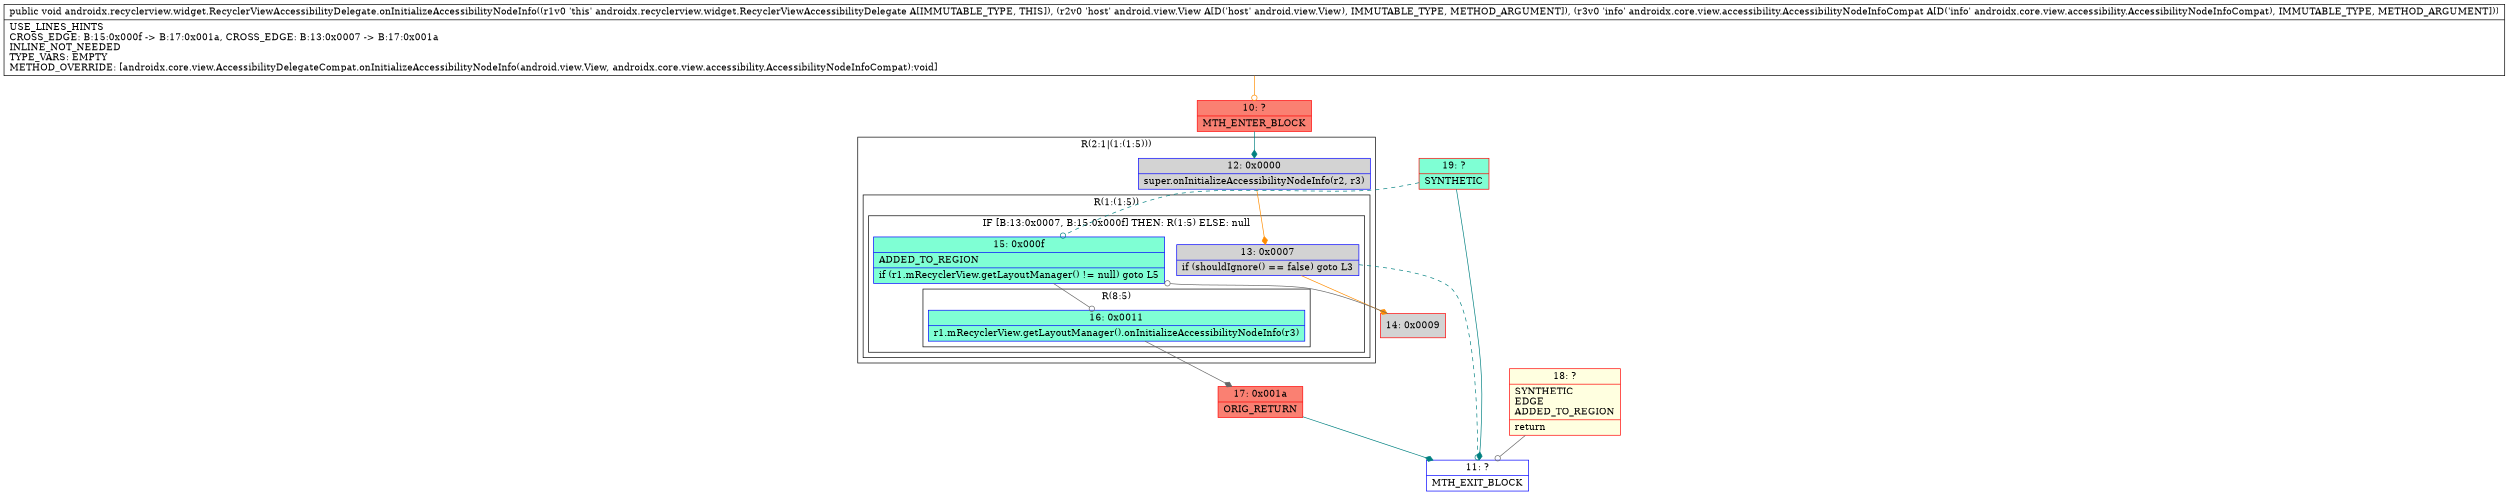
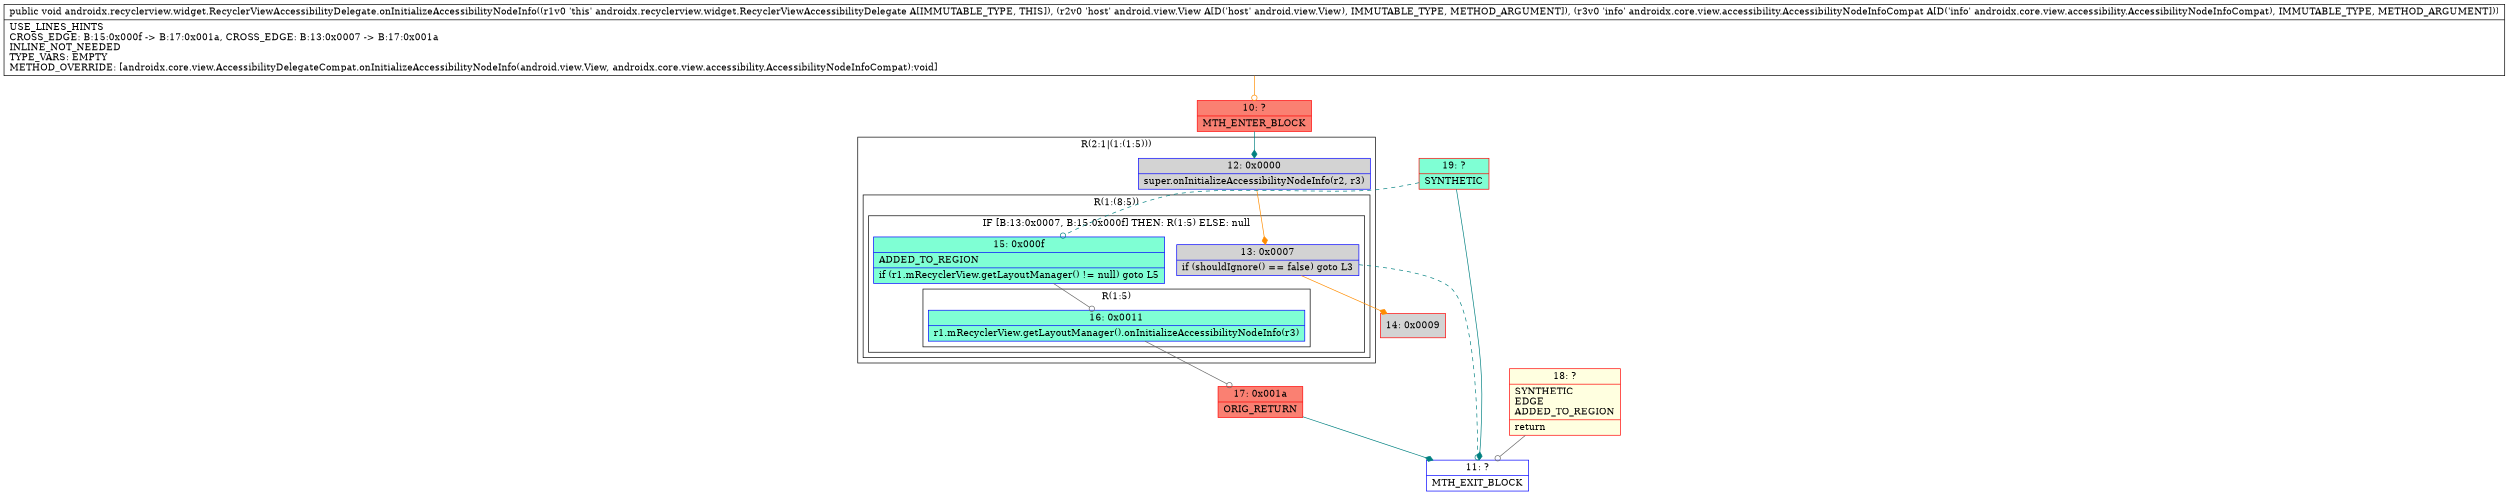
  digraph {
    node [color=blue fillcolor=aquamarine shape=record style=filled]
    edge [arrowhead=diamond color=teal]
    n1 [label="{16\:\ 0x0011|r1.mRecyclerView.getLayoutManager().onInitializeAccessibilityNodeInfo(r3)\l}"]
    n2 [fillcolor=lightgrey label="{13\:\ 0x0007|if (shouldIgnore() == false) goto L3\l}"]
    n3 [label="{15\:\ 0x000f|ADDED_TO_REGION\l|if (r1.mRecyclerView.getLayoutManager() != null) goto L5\l}"]
    n4 [fillcolor=lightgrey label="{12\:\ 0x0000|super.onInitializeAccessibilityNodeInfo(r2, r3)\l}"]
    n5 [color=red fillcolor=salmon label="{17\:\ 0x001a|ORIG_RETURN\l}"]
    n6 [color=red fillcolor=lightgrey label="{14\:\ 0x0009}"]
    n7 [fillcolor=white label="{11\:\ ?|MTH_EXIT_BLOCK\l}"]
    n8 [color=red fillcolor=lightyellow label="{18\:\ ?|SYNTHETIC\lEDGE\lADDED_TO_REGION\l|return\l}"]
    n9 [color=red label="{19\:\ ?|SYNTHETIC\l}"]
    n10 [color=red fillcolor=salmon label="{10\:\ ?|MTH_ENTER_BLOCK\l}"]
    n11 [fillcolor=white label="{public void androidx.recyclerview.widget.RecyclerViewAccessibilityDelegate.onInitializeAccessibilityNodeInfo((r1v0 'this' androidx.recyclerview.widget.RecyclerViewAccessibilityDelegate A[IMMUTABLE_TYPE, THIS]), (r2v0 'host' android.view.View A[D('host' android.view.View), IMMUTABLE_TYPE, METHOD_ARGUMENT]), (r3v0 'info' androidx.core.view.accessibility.AccessibilityNodeInfoCompat A[D('info' androidx.core.view.accessibility.AccessibilityNodeInfoCompat), IMMUTABLE_TYPE, METHOD_ARGUMENT]))  | USE_LINES_HINTS\lCROSS_EDGE: B:15:0x000f \-\> B:17:0x001a, CROSS_EDGE: B:13:0x0007 \-\> B:17:0x001a\lINLINE_NOT_NEEDED\lTYPE_VARS: EMPTY\lMETHOD_OVERRIDE: [androidx.core.view.AccessibilityDelegateCompat.onInitializeAccessibilityNodeInfo(android.view.View, androidx.core.view.accessibility.AccessibilityNodeInfoCompat):void]\l}" color=""]
    subgraph cluster_1 {
      label="R(2:1|(1:(1:5)))"
      n4
      subgraph cluster_2 {
-       label="R(1:(1:5))"
+       label="R(1:(8:5))"
        subgraph cluster_3 {
          label="IF [B:13:0x0007, B:15:0x000f] THEN: R(1:5) ELSE: null"
          n2
          n3
          subgraph cluster_4 {
-           label="R(8:5)"
+           label="R(1:5)"
            n1
          }
        }
      }
    }
-   n1 -> n5 [color=gray40]
+   n1 -> n5 [arrowhead=odot color=gray40]
    n2 -> n6 [color=darkorange]
    n2 -> n7 [arrowhead=odot style=dashed]
    n3 -> n1 [arrowhead=odot color=gray40]
    n4 -> n2 [color=darkorange]
    n5 -> n7
-   n6 -> n3 [arrowhead=odot color=gray40]
    n8 -> n7 [arrowhead=odot color=gray40]
    n9 -> n3 [arrowhead=odot style=dashed]
    n9 -> n7
    n10 -> n4
    n11 -> n10 [arrowhead=odot color=darkorange]
  }
